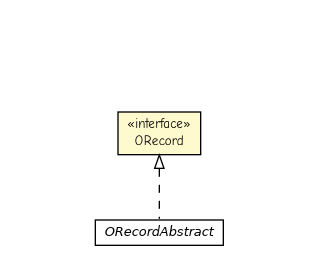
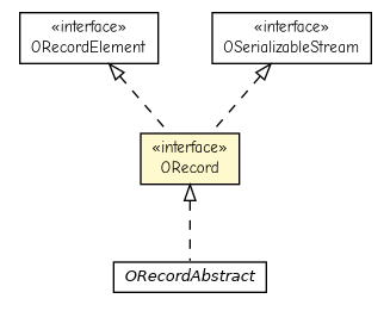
  digraph {
    fontname="Comic Neue"
    nodesep=0.25
    ranksep=0.5
    node [fontcolor=black fontname="Comic Neue" fontsize=10.0 shape=plaintext]
    edge [arrowtail=empty dir=back fontname="Comic Neue" fontsize=10 headport=p labelfontname=Helvetica labelfontsize=10 style=dashed tailport=p]
    n1 [label=<<table title="com.orientechnologies.orient.core.record.ORecord" border="0" cellborder="1" cellspacing="0" cellpadding="2" port="p" bgcolor="lemonChiffon" href="./ORecord.html"> 		<tr><td><table border="0" cellspacing="0" cellpadding="1"> <tr><td align="center" balign="center"> &#171;interface&#187; </td></tr> <tr><td align="center" balign="center"> ORecord </td></tr> 		</table></td></tr> 		</table>>]
    n2 [label=<<table title="com.orientechnologies.orient.core.record.ORecordAbstract" border="0" cellborder="1" cellspacing="0" cellpadding="2" port="p" href="./ORecordAbstract.html"> 		<tr><td><table border="0" cellspacing="0" cellpadding="1"> <tr><td align="center" balign="center"><font face="Helvetica-Oblique"> ORecordAbstract </font></td></tr> 		</table></td></tr> 		</table>>]
+   n3 [label=<<table title="com.orientechnologies.orient.core.db.record.ORecordElement" border="0" cellborder="1" cellspacing="0" cellpadding="2" port="p" href="../db/record/ORecordElement.html"> 		<tr><td><table border="0" cellspacing="0" cellpadding="1"> <tr><td align="center" balign="center"> &#171;interface&#187; </td></tr> <tr><td align="center" balign="center"> ORecordElement </td></tr> 		</table></td></tr> 		</table>>]
+   n4 [label=<<table title="com.orientechnologies.orient.core.serialization.OSerializableStream" border="0" cellborder="1" cellspacing="0" cellpadding="2" port="p" href="../serialization/OSerializableStream.html"> 		<tr><td><table border="0" cellspacing="0" cellpadding="1"> <tr><td align="center" balign="center"> &#171;interface&#187; </td></tr> <tr><td align="center" balign="center"> OSerializableStream </td></tr> 		</table></td></tr> 		</table>>]
    n1 -> n2
+   n3 -> n1
+   n4 -> n1
  }
